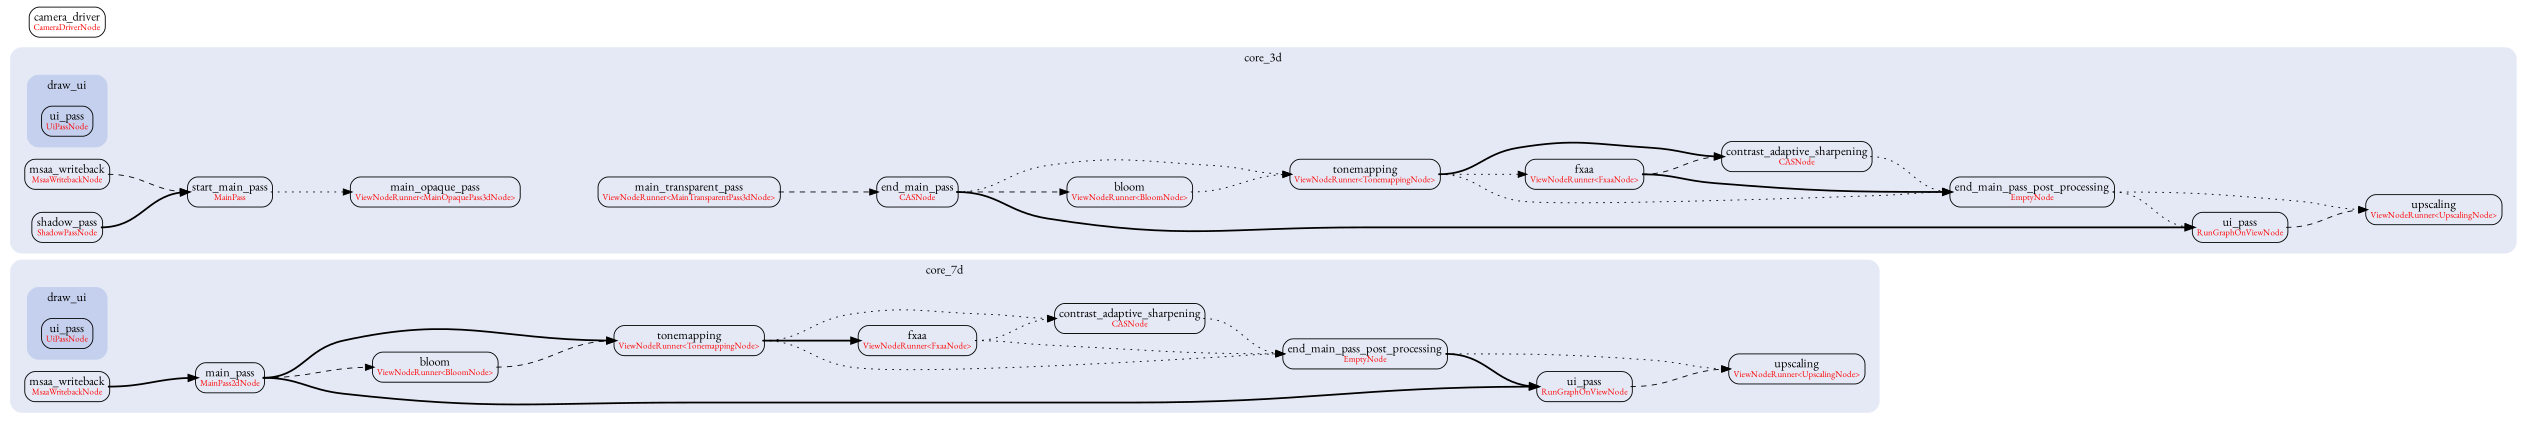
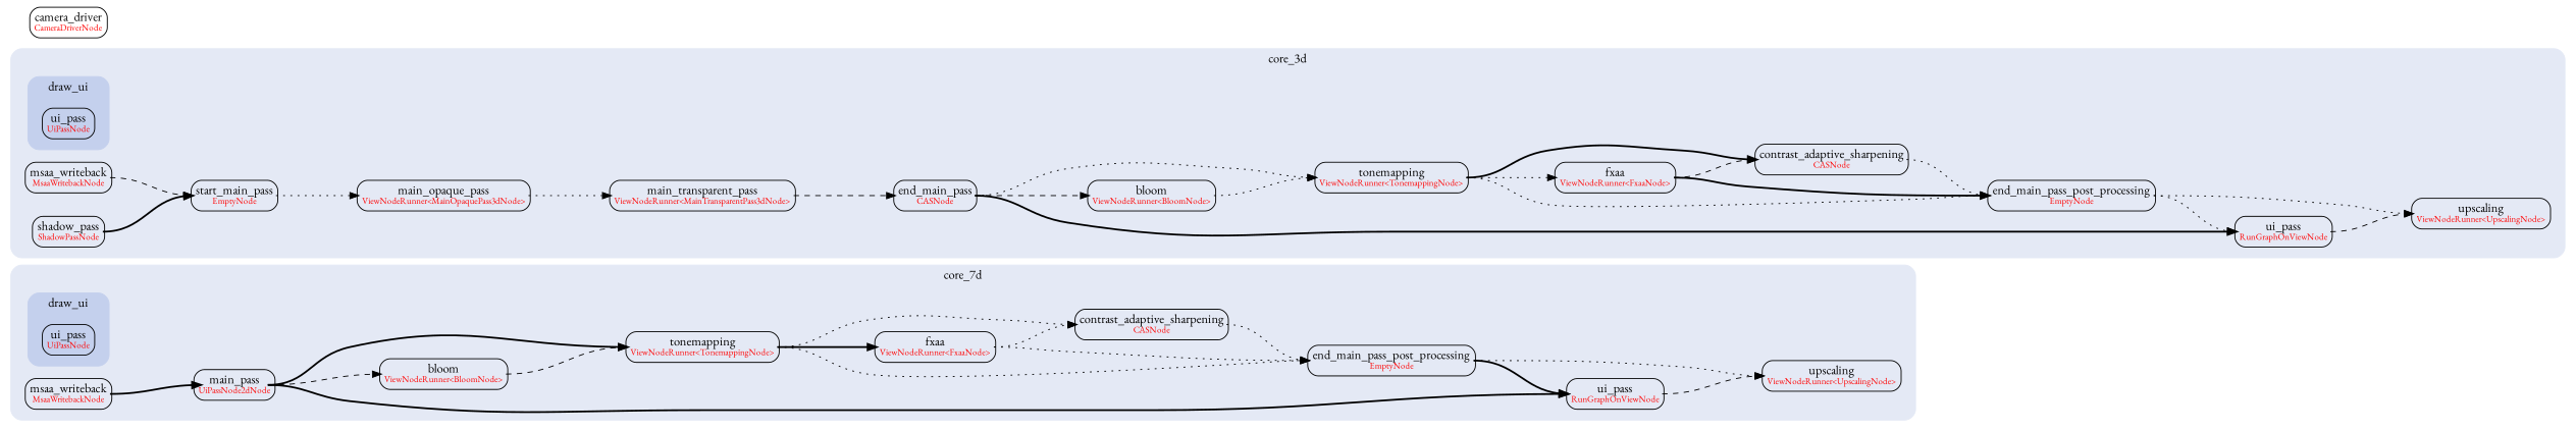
  digraph {
    bgcolor=white
    fontname="EB Garamond"
    rankdir=LR
    ranksep=1.0
    node [color=black fillcolor=black fontcolor=black fontname="EB Garamond" shape=plaintext]
    edge [color=black fontcolor=black fontname="EB Garamond" headport="title:w" style=dotted tailport="title:e"]
    n1 [label=<<TABLE STYLE="rounded"><TR><TD PORT="title" BORDER="0" COLSPAN="2">ui_pass<BR/><FONT COLOR="red" POINT-SIZE="10">UiPassNode</FONT></TD></TR></TABLE>>]
    n2 [label=<<TABLE STYLE="rounded"><TR><TD PORT="title" BORDER="0" COLSPAN="2">contrast_adaptive_sharpening<BR/><FONT COLOR="red" POINT-SIZE="10">CASNode</FONT></TD></TR></TABLE>>]
    n3 [label=<<TABLE STYLE="rounded"><TR><TD PORT="title" BORDER="0" COLSPAN="2">end_main_pass_post_processing<BR/><FONT COLOR="red" POINT-SIZE="10">EmptyNode</FONT></TD></TR></TABLE>>]
-   n4 [label=<<TABLE STYLE="rounded"><TR><TD PORT="title" BORDER="0" COLSPAN="2">main_pass<BR/><FONT COLOR="red" POINT-SIZE="10">MainPass2dNode</FONT></TD></TR></TABLE>>]
+   n4 [label=<<TABLE STYLE="rounded"><TR><TD PORT="title" BORDER="0" COLSPAN="2">main_pass<BR/><FONT COLOR="red" POINT-SIZE="10">UiPassNode2dNode</FONT></TD></TR></TABLE>>]
    n5 [label=<<TABLE STYLE="rounded"><TR><TD PORT="title" BORDER="0" COLSPAN="2">ui_pass<BR/><FONT COLOR="red" POINT-SIZE="10">RunGraphOnViewNode</FONT></TD></TR></TABLE>>]
    n6 [label=<<TABLE STYLE="rounded"><TR><TD PORT="title" BORDER="0" COLSPAN="2">bloom<BR/><FONT COLOR="red" POINT-SIZE="10">ViewNodeRunner&lt;BloomNode&gt;</FONT></TD></TR></TABLE>>]
    n7 [label=<<TABLE STYLE="rounded"><TR><TD PORT="title" BORDER="0" COLSPAN="2">tonemapping<BR/><FONT COLOR="red" POINT-SIZE="10">ViewNodeRunner&lt;TonemappingNode&gt;</FONT></TD></TR></TABLE>>]
    n8 [label=<<TABLE STYLE="rounded"><TR><TD PORT="title" BORDER="0" COLSPAN="2">msaa_writeback<BR/><FONT COLOR="red" POINT-SIZE="10">MsaaWritebackNode</FONT></TD></TR></TABLE>>]
    n9 [label=<<TABLE STYLE="rounded"><TR><TD PORT="title" BORDER="0" COLSPAN="2">upscaling<BR/><FONT COLOR="red" POINT-SIZE="10">ViewNodeRunner&lt;UpscalingNode&gt;</FONT></TD></TR></TABLE>>]
    n10 [label=<<TABLE STYLE="rounded"><TR><TD PORT="title" BORDER="0" COLSPAN="2">fxaa<BR/><FONT COLOR="red" POINT-SIZE="10">ViewNodeRunner&lt;FxaaNode&gt;</FONT></TD></TR></TABLE>>]
    n11 [label=<<TABLE STYLE="rounded"><TR><TD PORT="title" BORDER="0" COLSPAN="2">ui_pass<BR/><FONT COLOR="red" POINT-SIZE="10">UiPassNode</FONT></TD></TR></TABLE>>]
    n12 [label=<<TABLE STYLE="rounded"><TR><TD PORT="title" BORDER="0" COLSPAN="2">contrast_adaptive_sharpening<BR/><FONT COLOR="red" POINT-SIZE="10">CASNode</FONT></TD></TR></TABLE>>]
    n13 [label=<<TABLE STYLE="rounded"><TR><TD PORT="title" BORDER="0" COLSPAN="2">end_main_pass_post_processing<BR/><FONT COLOR="red" POINT-SIZE="10">EmptyNode</FONT></TD></TR></TABLE>>]
    n14 [label=<<TABLE STYLE="rounded"><TR><TD PORT="title" BORDER="0" COLSPAN="2">msaa_writeback<BR/><FONT COLOR="red" POINT-SIZE="10">MsaaWritebackNode</FONT></TD></TR></TABLE>>]
-   n15 [label=<<TABLE STYLE="rounded"><TR><TD PORT="title" BORDER="0" COLSPAN="2">start_main_pass<BR/><FONT COLOR="red" POINT-SIZE="10">MainPass</FONT></TD></TR></TABLE>>]
+   n15 [label=<<TABLE STYLE="rounded"><TR><TD PORT="title" BORDER="0" COLSPAN="2">start_main_pass<BR/><FONT COLOR="red" POINT-SIZE="10">EmptyNode</FONT></TD></TR></TABLE>>]
    n16 [label=<<TABLE STYLE="rounded"><TR><TD PORT="title" BORDER="0" COLSPAN="2">shadow_pass<BR/><FONT COLOR="red" POINT-SIZE="10">ShadowPassNode</FONT></TD></TR></TABLE>>]
    n17 [label=<<TABLE STYLE="rounded"><TR><TD PORT="title" BORDER="0" COLSPAN="2">end_main_pass<BR/><FONT COLOR="red" POINT-SIZE="10">CASNode</FONT></TD></TR></TABLE>>]
    n18 [label=<<TABLE STYLE="rounded"><TR><TD PORT="title" BORDER="0" COLSPAN="2">ui_pass<BR/><FONT COLOR="red" POINT-SIZE="10">RunGraphOnViewNode</FONT></TD></TR></TABLE>>]
    n19 [label=<<TABLE STYLE="rounded"><TR><TD PORT="title" BORDER="0" COLSPAN="2">bloom<BR/><FONT COLOR="red" POINT-SIZE="10">ViewNodeRunner&lt;BloomNode&gt;</FONT></TD></TR></TABLE>>]
    n20 [label=<<TABLE STYLE="rounded"><TR><TD PORT="title" BORDER="0" COLSPAN="2">tonemapping<BR/><FONT COLOR="red" POINT-SIZE="10">ViewNodeRunner&lt;TonemappingNode&gt;</FONT></TD></TR></TABLE>>]
    n21 [label=<<TABLE STYLE="rounded"><TR><TD PORT="title" BORDER="0" COLSPAN="2">upscaling<BR/><FONT COLOR="red" POINT-SIZE="10">ViewNodeRunner&lt;UpscalingNode&gt;</FONT></TD></TR></TABLE>>]
    n22 [label=<<TABLE STYLE="rounded"><TR><TD PORT="title" BORDER="0" COLSPAN="2">main_opaque_pass<BR/><FONT COLOR="red" POINT-SIZE="10">ViewNodeRunner&lt;MainOpaquePass3dNode&gt;</FONT></TD></TR></TABLE>>]
    n23 [label=<<TABLE STYLE="rounded"><TR><TD PORT="title" BORDER="0" COLSPAN="2">main_transparent_pass<BR/><FONT COLOR="red" POINT-SIZE="10">ViewNodeRunner&lt;MainTransparentPass3dNode&gt;</FONT></TD></TR></TABLE>>]
    n24 [label=<<TABLE STYLE="rounded"><TR><TD PORT="title" BORDER="0" COLSPAN="2">fxaa<BR/><FONT COLOR="red" POINT-SIZE="10">ViewNodeRunner&lt;FxaaNode&gt;</FONT></TD></TR></TABLE>>]
    n25 [label=<<TABLE STYLE="rounded"><TR><TD PORT="title" BORDER="0" COLSPAN="2">camera_driver<BR/><FONT COLOR="red" POINT-SIZE="10">CameraDriverNode</FONT></TD></TR></TABLE>>]
    subgraph cluster_1 {
      color="#e4e9f5"
      fontcolor=black
      label=core_7d
      style="rounded,filled"
      n2
      n3
      n4
      n5
      n6
      n7
      n8
      n9
      n10
      subgraph cluster_2 {
        color="#c4d0ed"
        fontcolor=black
        label=draw_ui
        style="rounded,filled"
        n1
      }
    }
    subgraph cluster_3 {
      color="#e4e9f5"
      fontcolor=black
      label=core_3d
      style="rounded,filled"
      n12
      n13
      n14
      n15
      n16
      n17
      n18
      n19
      n20
      n21
      n22
      n23
      n24
      subgraph cluster_4 {
        color="#c4d0ed"
        fontcolor=black
        label=draw_ui
        style="rounded,filled"
        n11
      }
    }
    n2 -> n3
    n3 -> n5 [style=bold]
    n3 -> n9
    n4 -> n5 [style=bold]
    n4 -> n6 [style=dashed]
    n4 -> n7 [style=bold]
    n5 -> n9 [style=dashed]
    n6 -> n7 [style=dashed]
    n7 -> n2
    n7 -> n3
    n7 -> n10 [style=bold]
    n8 -> n4 [style=bold]
    n10 -> n2
    n10 -> n3
    n12 -> n13
    n13 -> n18
    n13 -> n21
    n14 -> n15 [style=dashed]
    n15 -> n22
    n16 -> n15 [style=bold]
    n17 -> n18 [style=bold]
    n17 -> n19 [style=dashed]
    n17 -> n20
    n18 -> n21 [style=dashed]
    n19 -> n20
    n20 -> n12 [style=bold]
    n20 -> n13
    n20 -> n24
+   n22 -> n23
    n23 -> n17 [style=dashed]
    n24 -> n12 [style=dashed]
    n24 -> n13 [style=bold]
  }
